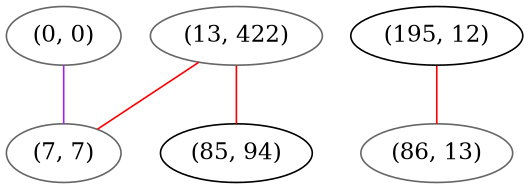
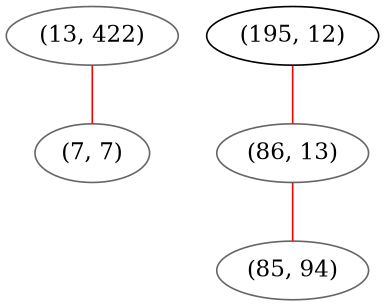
  graph {
    node [color=gray40]
    edge [color=red weight=1]
-   "(0, 0)"
    "(7, 7)"
    "(195, 12)" [color=black]
    "(86, 13)"
-   "(85, 94)" [color=black]
+   "(85, 94)"
    n6 [label="(13, 422)"]
-   "(0, 0)" -- "(7, 7)" [color=purple weight=4]
    "(195, 12)" -- "(86, 13)"
-   n6 -- "(85, 94)"
+   "(86, 13)" -- "(85, 94)"
    n6 -- "(7, 7)"
  }
